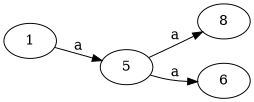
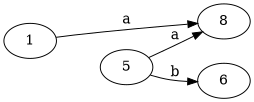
  strict digraph {
    rankdir=LR
    n1 [label=8]
    1
    5
    6
-   1 -> 5 [label=a]
+   1 -> n1 [label=a]
    5 -> n1 [label=a]
-   5 -> 6 [label=a]
+   5 -> 6 [label=b]
  }
